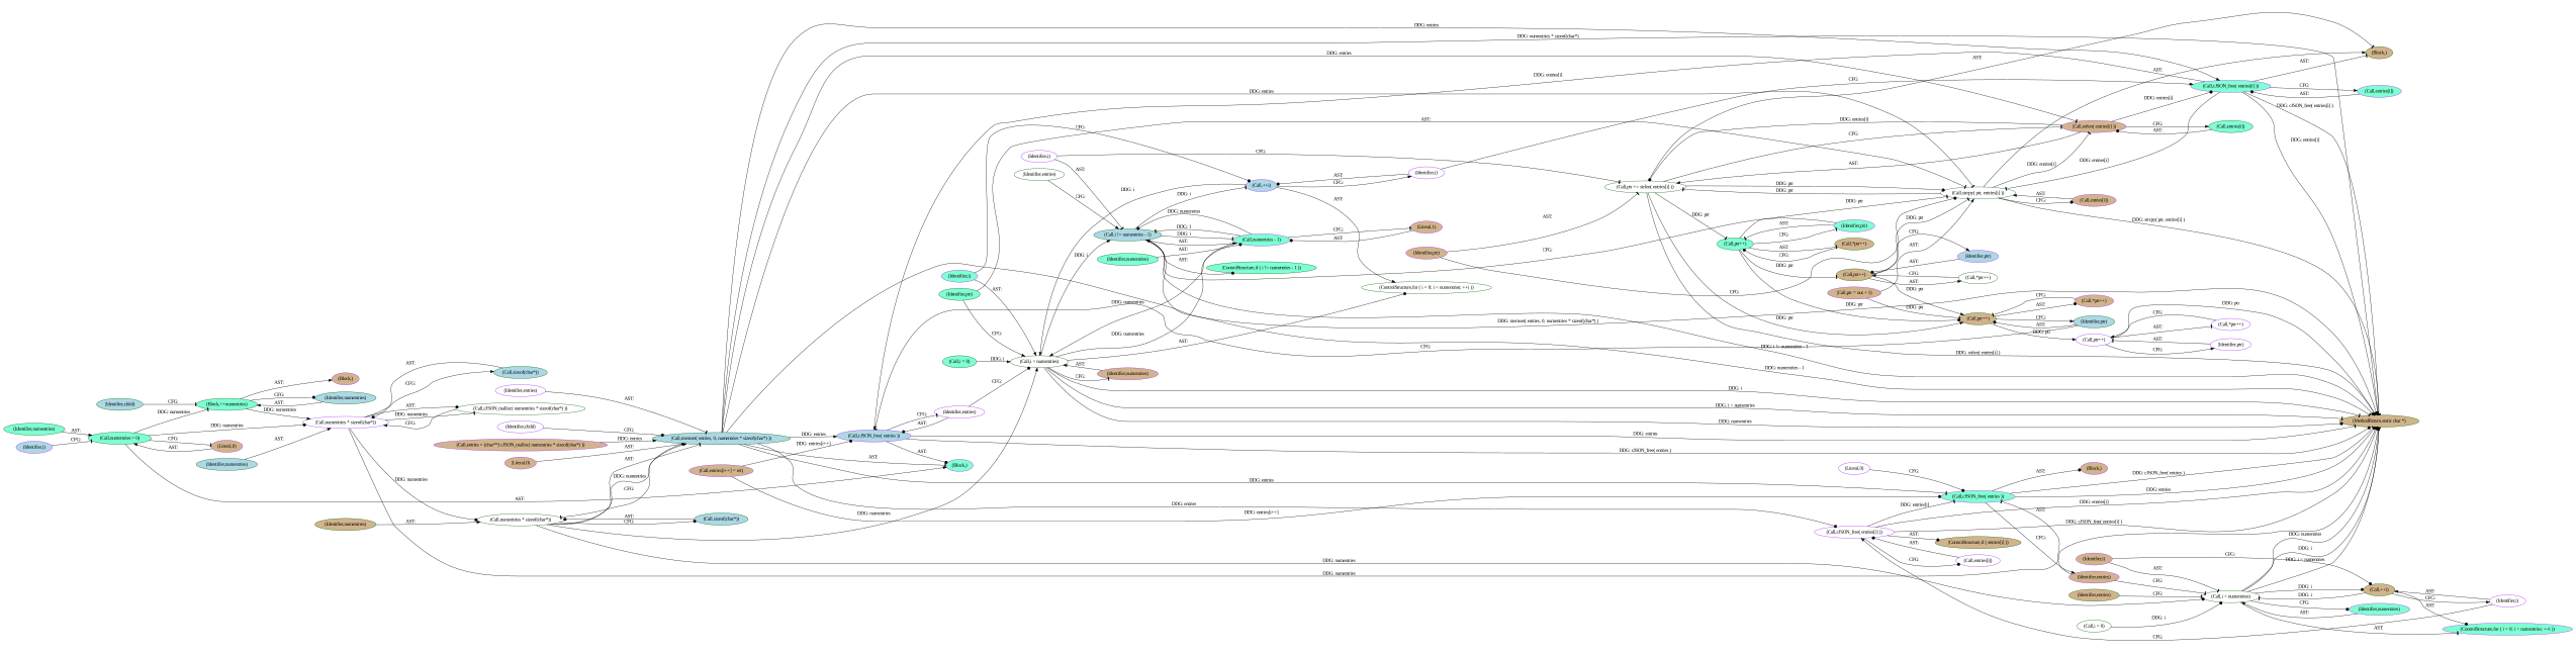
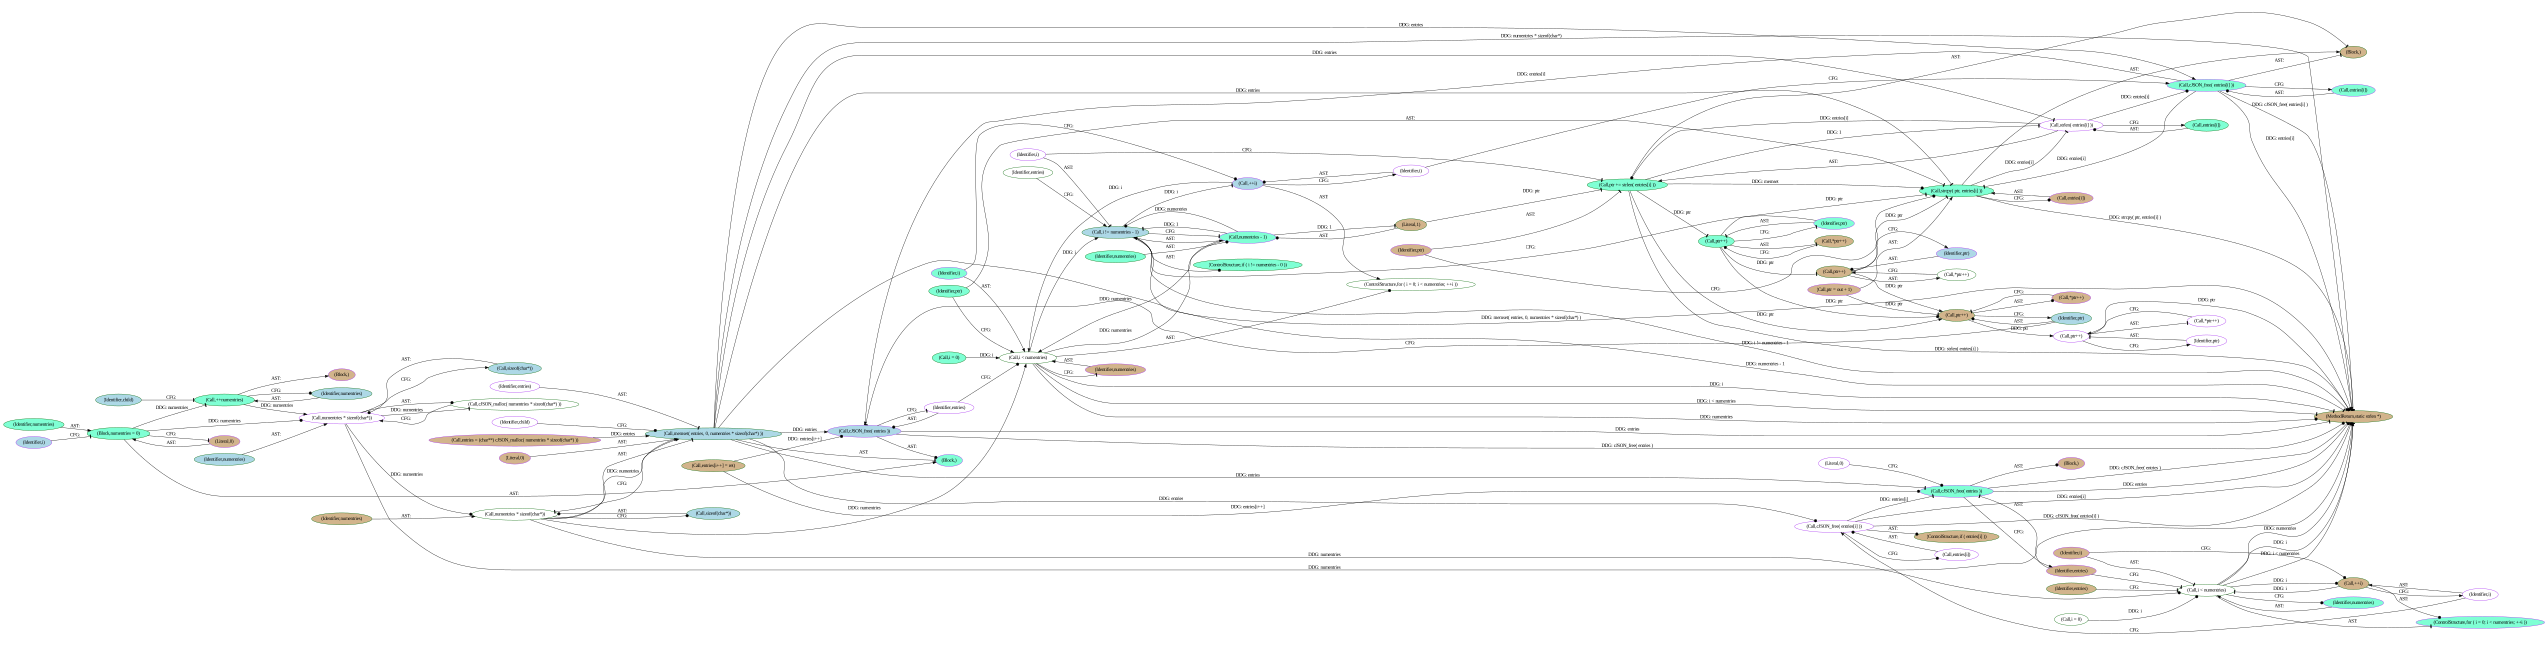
  digraph {
    fontname="Liberation Serif"
    rankdir=LR
    node [color=purple fillcolor=white fontname="Liberation Serif" style=filled]
    edge [arrowhead=tee fontname="Liberation Serif"]
    n1 [color=darkgreen label="(Call,numentries * sizeof(char*))"]
    n2 [color=darkgreen fillcolor=lightblue label="(Call,memset( entries, 0, numentries * sizeof(char*) ))"]
    n3 [color=darkgreen label="(Call,i < numentries)"]
    n4 [color=darkgreen label="(Call,i < numentries)"]
    n5 [color=darkgreen fillcolor=lightblue label="(Call,sizeof(char*))"]
-   n6 [color=darkgreen fillcolor=tan label="(MethodReturn,static char *)"]
+   n6 [color=darkgreen fillcolor=tan label="(MethodReturn,static strlen *)"]
    n7 [fillcolor=aquamarine label="(Block,)"]
    n8 [label="(Call,cJSON_free( entries[i] ))"]
    n9 [fillcolor=aquamarine label="(Call,cJSON_free( entries ))"]
-   n10 [color=darkgreen label="(Call,strcpy( ptr, entries[i] ))"]
-   n11 [fillcolor=tan label="(Call,strlen( entries[i] ))"]
+   n10 [color=darkgreen fillcolor=aquamarine label="(Call,strcpy( ptr, entries[i] ))"]
+   n11 [label="(Call,strlen( entries[i] ))"]
    n12 [fillcolor=aquamarine label="(Call,cJSON_free( entries[i] ))"]
    n13 [fillcolor=lightblue label="(Call,cJSON_free( entries ))"]
    n14 [color=darkgreen fillcolor=tan label="(Call,++i)"]
    n15 [fillcolor=aquamarine label="(ControlStructure,for ( i = 0; i < numentries; ++i ))"]
    n16 [fillcolor=aquamarine label="(Identifier,numentries)"]
    n17 [color=darkgreen fillcolor=lightblue label="(Call,i != numentries - 1)"]
    n18 [fillcolor=aquamarine label="(Call,numentries - 1)"]
    n19 [fillcolor=tan label="(Identifier,numentries)"]
    n20 [color=darkgreen label="(ControlStructure,for ( i = 0; i < numentries; ++i ))"]
    n21 [label="(Call,numentries * sizeof(char*))"]
    n22 [color=darkgreen label="(Call,cJSON_malloc( numentries * sizeof(char*) ))"]
    n23 [color=darkgreen fillcolor=lightblue label="(Call,sizeof(char*))"]
-   n24 [color=darkgreen fillcolor=aquamarine label="(Call,numentries = 0)"]
-   n25 [color=darkgreen fillcolor=aquamarine label="(Block,++numentries)"]
+   n24 [color=darkgreen fillcolor=aquamarine label="(Block,numentries = 0)"]
+   n25 [color=darkgreen fillcolor=aquamarine label="(Call,++numentries)"]
    n26 [fillcolor=tan label="(Literal,0)"]
    n27 [color=darkgreen fillcolor=lightblue label="(Identifier,numentries)"]
    n28 [fillcolor=tan label="(Block,)"]
    n29 [color=darkgreen fillcolor=tan label="(ControlStructure,if ( entries[i] ))"]
    n30 [label="(Call,entries[i])"]
    n31 [fillcolor=tan label="(Block,)"]
    n32 [fillcolor=tan label="(Identifier,entries)"]
-   n33 [color=darkgreen label="(Call,ptr += strlen( entries[i] ))"]
+   n33 [color=darkgreen fillcolor=aquamarine label="(Call,ptr += strlen( entries[i] ))"]
    n34 [fillcolor=tan label="(Call,entries[i])"]
    n35 [color=darkgreen fillcolor=tan label="(Block,)"]
    n36 [color=darkgreen fillcolor=aquamarine label="(Call,entries[i])"]
    n37 [fillcolor=aquamarine label="(Call,entries[i])"]
    n38 [label="(Identifier,entries)"]
    n39 [color=darkgreen fillcolor=aquamarine label="(Call,ptr++)"]
    n40 [color=darkgreen fillcolor=tan label="(Call,ptr++)"]
    n41 [color=darkgreen fillcolor=tan label="(Call,ptr++)"]
    n42 [fillcolor=aquamarine label="(Identifier,ptr)"]
    n43 [color=darkgreen fillcolor=tan label="(Call,*ptr++)"]
    n44 [label="(Call,ptr++)"]
    n45 [color=darkgreen fillcolor=lightblue label="(Identifier,ptr)"]
    n46 [fillcolor=tan label="(Call,*ptr++)"]
    n47 [color=darkgreen label="(Call,*ptr++)"]
    n48 [fillcolor=lightblue label="(Identifier,ptr)"]
    n49 [label="(Call,*ptr++)"]
    n50 [label="(Identifier,ptr)"]
    n51 [label="(Identifier,i)"]
    n52 [fillcolor=lightblue label="(Call,++i)"]
-   n53 [color=darkgreen fillcolor=aquamarine label="(ControlStructure,if ( i != numentries - 1 ))"]
-   n54 [fillcolor=tan label="(Literal,1)"]
+   n53 [color=darkgreen fillcolor=aquamarine label="(ControlStructure,if ( i != numentries - 0 ))"]
+   n54 [color=darkgreen fillcolor=tan label="(Literal,1)"]
    n55 [label="(Identifier,i)"]
    n56 [fillcolor=tan label="(Identifier,i)"]
    n57 [color=darkgreen fillcolor=lightblue label="(Identifier,numentries)"]
    n58 [color=darkgreen fillcolor=aquamarine label="(Identifier,ptr)"]
    n59 [color=darkgreen fillcolor=aquamarine label="(Identifier,numentries)"]
    n60 [color=darkgreen fillcolor=lightblue label="(Identifier,child)"]
    n61 [label="(Identifier,entries)"]
    n62 [label="(Identifier,child)"]
    n63 [color=darkgreen fillcolor=aquamarine label="(Call,i = 0)"]
    n64 [fillcolor=tan label="(Identifier,ptr)"]
    n65 [fillcolor=tan label="(Call,ptr = out + 1)"]
    n66 [color=darkgreen label="(Call,i = 0)"]
    n67 [label="(Literal,0)"]
    n68 [fillcolor=aquamarine label="(Identifier,i)"]
    n69 [fillcolor=tan label="(Call,entries = (char**) cJSON_malloc( numentries * sizeof(char*) ))"]
    n70 [color=darkgreen label="(Identifier,entries)"]
    n71 [fillcolor=tan label="(Literal,0)"]
-   n72 [fillcolor=tan label="(Call,entries[i++] = ret)"]
+   n72 [color=darkgreen fillcolor=tan label="(Call,entries[i++] = ret)"]
    n73 [label="(Identifier,i)"]
    n74 [color=darkgreen fillcolor=aquamarine label="(Identifier,numentries)"]
    n75 [color=darkgreen fillcolor=tan label="(Identifier,numentries)"]
    n76 [color=darkgreen fillcolor=tan label="(Identifier,entries)"]
    n77 [fillcolor=lightblue label="(Identifier,i)"]
    n1 -> n2 [label="AST: "]
    n1 -> n2 [arrowhead=normal label="DDG: numentries"]
    n1 -> n3 [arrowhead=dot label="DDG: numentries"]
    n1 -> n4 [arrowhead=normal label="DDG: numentries"]
    n1 -> n5 [arrowhead=dot label="CFG: "]
    n2 -> n1 [label="CFG: "]
    n2 -> n6 [label="DDG: numentries * sizeof(char*)"]
    n2 -> n6 [arrowhead=normal label="DDG: memset( entries, 0, numentries * sizeof(char*) )"]
    n2 -> n7 [label="AST: "]
    n2 -> n8 [arrowhead=dot label="DDG: entries"]
    n2 -> n9 [label="DDG: entries"]
    n2 -> n10 [label="DDG: entries"]
    n2 -> n11 [label="DDG: entries"]
    n2 -> n12 [arrowhead=normal label="DDG: entries"]
    n2 -> n13 [arrowhead=normal label="DDG: entries"]
    n3 -> n6 [arrowhead=normal label="DDG: i < numentries"]
    n3 -> n6 [label="DDG: numentries"]
    n3 -> n6 [label="DDG: i"]
    n3 -> n14 [arrowhead=dot label="DDG: i"]
    n3 -> n15 [label="AST: "]
    n3 -> n16 [arrowhead=dot label="CFG: "]
    n4 -> n6 [label="DDG: i"]
    n4 -> n6 [label="DDG: i < numentries"]
    n4 -> n6 [arrowhead=dot label="DDG: numentries"]
    n4 -> n17 [arrowhead=normal label="DDG: i"]
    n4 -> n18 [arrowhead=normal label="DDG: numentries"]
    n4 -> n19 [label="CFG: "]
    n4 -> n20 [arrowhead=dot label="AST: "]
    n5 -> n1 [arrowhead=dot label="AST: "]
    n8 -> n6 [label="DDG: entries[i]"]
    n8 -> n6 [arrowhead=dot label="DDG: cJSON_free( entries[i] )"]
    n8 -> n9 [label="DDG: entries[i]"]
    n8 -> n29 [arrowhead=dot label="AST: "]
    n8 -> n30 [arrowhead=dot label="CFG: "]
    n9 -> n6 [label="DDG: cJSON_free( entries )"]
    n9 -> n6 [arrowhead=dot label="DDG: entries"]
    n9 -> n31 [arrowhead=dot label="AST: "]
    n9 -> n32 [arrowhead=normal label="CFG: "]
    n10 -> n6 [label="DDG: strcpy( ptr, entries[i] )"]
    n10 -> n11 [label="DDG: entries[i]"]
-   n10 -> n33 [label="DDG: ptr"]
+   n54 -> n33 [label="DDG: ptr"]
    n10 -> n34 [arrowhead=dot label="CFG: "]
    n10 -> n35 [arrowhead=normal label="AST: "]
    n11 -> n12 [arrowhead=dot label="DDG: entries[i]"]
    n11 -> n33 [arrowhead=normal label="AST: "]
    n11 -> n33 [arrowhead=dot label="DDG: entries[i]"]
    n11 -> n36 [arrowhead=normal label="CFG: "]
    n12 -> n6 [arrowhead=normal label="DDG: entries[i]"]
    n12 -> n6 [label="DDG: cJSON_free( entries[i] )"]
    n12 -> n10 [label="DDG: entries[i]"]
    n12 -> n13 [arrowhead=normal label="DDG: entries[i]"]
    n12 -> n35 [label="AST: "]
    n12 -> n37 [arrowhead=normal label="CFG: "]
    n13 -> n6 [arrowhead=dot label="DDG: cJSON_free( entries )"]
    n13 -> n6 [label="DDG: entries"]
    n13 -> n7 [arrowhead=dot label="AST: "]
    n13 -> n38 [label="CFG: "]
    n14 -> n3 [label="DDG: i"]
    n14 -> n15 [arrowhead=dot label="AST: "]
    n14 -> n51 [arrowhead=normal label="CFG: "]
    n16 -> n3 [arrowhead=normal label="AST: "]
    n17 -> n6 [arrowhead=dot label="DDG: i != numentries - 1"]
    n17 -> n6 [label="DDG: numentries - 1"]
-   n17 -> n18 [label="DDG: i"]
+   n17 -> n18 [label="CFG: "]
    n17 -> n52 [label="DDG: i"]
    n17 -> n53 [arrowhead=dot label="AST: "]
    n18 -> n4 [arrowhead=normal label="DDG: numentries"]
    n18 -> n17 [arrowhead=normal label="AST: "]
    n18 -> n17 [arrowhead=dot label="DDG: numentries"]
    n18 -> n17 [label="DDG: 1"]
-   n18 -> n54 [label="CFG: "]
+   n18 -> n54 [label="DDG: 1"]
    n19 -> n4 [arrowhead=normal label="AST: "]
    n21 -> n1 [arrowhead=dot label="DDG: numentries"]
    n21 -> n6 [arrowhead=dot label="DDG: numentries"]
    n21 -> n22 [arrowhead=dot label="AST: "]
    n21 -> n22 [label="DDG: numentries"]
    n21 -> n23 [arrowhead=normal label="CFG: "]
    n22 -> n21 [arrowhead=normal label="CFG: "]
    n23 -> n21 [arrowhead=dot label="AST: "]
    n24 -> n7 [arrowhead=normal label="AST: "]
    n24 -> n21 [arrowhead=dot label="DDG: numentries"]
    n24 -> n25 [label="DDG: numentries"]
    n24 -> n26 [label="CFG: "]
    n25 -> n21 [arrowhead=normal label="DDG: numentries"]
    n25 -> n27 [arrowhead=dot label="CFG: "]
    n25 -> n28 [arrowhead=normal label="AST: "]
    n26 -> n24 [arrowhead=normal label="AST: "]
    n27 -> n25 [arrowhead=normal label="AST: "]
    n30 -> n8 [arrowhead=dot label="AST: "]
    n32 -> n3 [label="CFG: "]
    n32 -> n9 [label="AST: "]
    n33 -> n6 [label="DDG: strlen( entries[i] )"]
-   n33 -> n10 [arrowhead=dot label="DDG: ptr"]
-   n33 -> n11 [label="CFG: "]
+   n33 -> n10 [arrowhead=dot label="DDG: memset"]
+   n33 -> n11 [label="DDG: 1"]
    n33 -> n35 [label="AST: "]
    n33 -> n39 [label="DDG: ptr"]
    n33 -> n40 [arrowhead=normal label="DDG: ptr"]
    n34 -> n10 [arrowhead=normal label="AST: "]
    n36 -> n11 [arrowhead=dot label="AST: "]
    n37 -> n12 [arrowhead=dot label="AST: "]
    n38 -> n4 [arrowhead=dot label="CFG: "]
    n38 -> n13 [arrowhead=dot label="AST: "]
    n39 -> n10 [label="DDG: ptr"]
    n39 -> n40 [arrowhead=dot label="DDG: ptr"]
    n39 -> n41 [label="DDG: ptr"]
    n39 -> n42 [label="CFG: "]
    n39 -> n43 [label="AST: "]
    n40 -> n44 [arrowhead=normal label="DDG: ptr"]
    n40 -> n45 [arrowhead=normal label="CFG: "]
    n40 -> n46 [arrowhead=dot label="AST: "]
    n41 -> n10 [label="DDG: ptr"]
    n41 -> n40 [arrowhead=normal label="DDG: ptr"]
    n41 -> n47 [arrowhead=normal label="AST: "]
    n41 -> n48 [arrowhead=normal label="CFG: "]
    n42 -> n17 [arrowhead=normal label="CFG: "]
    n42 -> n39 [label="AST: "]
    n43 -> n39 [arrowhead=dot label="CFG: "]
    n44 -> n6 [arrowhead=dot label="DDG: ptr"]
    n44 -> n49 [label="AST: "]
    n44 -> n50 [arrowhead=normal label="CFG: "]
    n45 -> n13 [label="CFG: "]
    n45 -> n40 [arrowhead=dot label="AST: "]
    n46 -> n40 [label="CFG: "]
    n47 -> n41 [arrowhead=normal label="CFG: "]
    n48 -> n41 [arrowhead=dot label="AST: "]
    n49 -> n44 [arrowhead=normal label="CFG: "]
    n50 -> n44 [label="AST: "]
    n51 -> n8 [arrowhead=normal label="CFG: "]
    n51 -> n14 [arrowhead=normal label="AST: "]
    n52 -> n4 [arrowhead=normal label="DDG: i"]
    n52 -> n20 [arrowhead=normal label="AST: "]
    n52 -> n55 [arrowhead=normal label="CFG: "]
    n54 -> n18 [arrowhead=dot label="AST: "]
    n55 -> n12 [arrowhead=normal label="CFG: "]
    n55 -> n52 [arrowhead=dot label="AST: "]
    n56 -> n3 [label="AST: "]
    n56 -> n14 [arrowhead=dot label="CFG: "]
    n57 -> n21 [arrowhead=normal label="AST: "]
    n58 -> n4 [arrowhead=normal label="CFG: "]
    n58 -> n10 [label="AST: "]
    n59 -> n24 [arrowhead=normal label="AST: "]
    n60 -> n25 [label="CFG: "]
    n61 -> n2 [label="AST: "]
    n62 -> n2 [arrowhead=dot label="CFG: "]
    n63 -> n4 [arrowhead=normal label="DDG: i"]
    n64 -> n10 [arrowhead=dot label="CFG: "]
    n64 -> n33 [label="AST: "]
    n65 -> n10 [arrowhead=normal label="AST: "]
    n65 -> n40 [label="DDG: ptr"]
    n66 -> n3 [arrowhead=dot label="DDG: i"]
    n67 -> n9 [arrowhead=dot label="CFG: "]
    n68 -> n4 [arrowhead=normal label="AST: "]
    n68 -> n52 [arrowhead=dot label="CFG: "]
    n69 -> n2 [arrowhead=normal label="DDG: entries"]
    n70 -> n17 [arrowhead=normal label="CFG: "]
    n71 -> n2 [arrowhead=normal label="AST: "]
    n72 -> n9 [arrowhead=dot label="DDG: entries[i++]"]
    n72 -> n13 [arrowhead=dot label="DDG: entries[i++]"]
    n73 -> n17 [label="AST: "]
    n73 -> n33 [label="CFG: "]
    n74 -> n18 [arrowhead=dot label="AST: "]
    n75 -> n1 [arrowhead=normal label="AST: "]
    n76 -> n3 [label="CFG: "]
    n77 -> n24 [label="CFG: "]
  }
